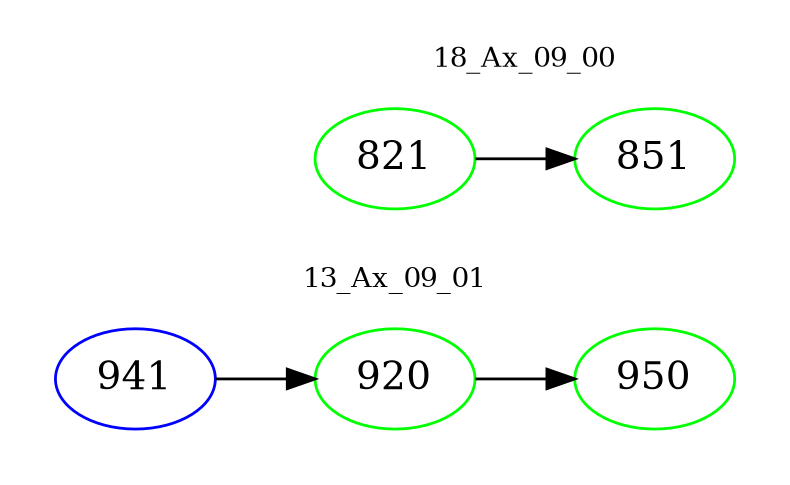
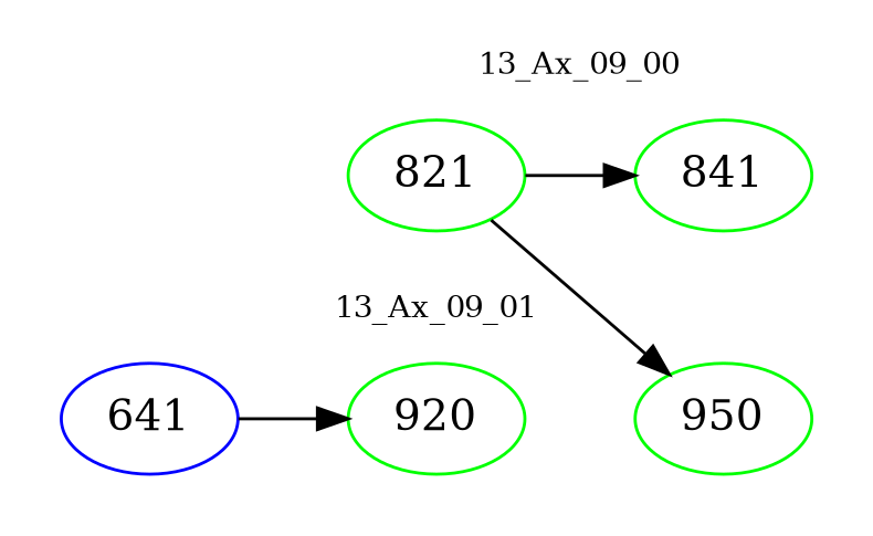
  digraph {
    rankdir=LR
    node [color=green]
    edge [color=black]
    n1 [label=821]
-   n2 [label=851]
-   n3 [color=blue label=941]
+   n2 [label=841]
+   n3 [color=blue label=641]
    n4 [label=920]
    n5 [label=950]
    subgraph cluster_1 {
      color=white
      fontsize=10
-     label="18_Ax_09_00"
+     label="13_Ax_09_00"
      n1
      n2
    }
    subgraph cluster_2 {
      color=white
      fontsize=10
      label="13_Ax_09_01"
      n3
      n4
      n5
    }
    n1 -> n2
    n3 -> n4
-   n4 -> n5
+   n1 -> n5
  }
